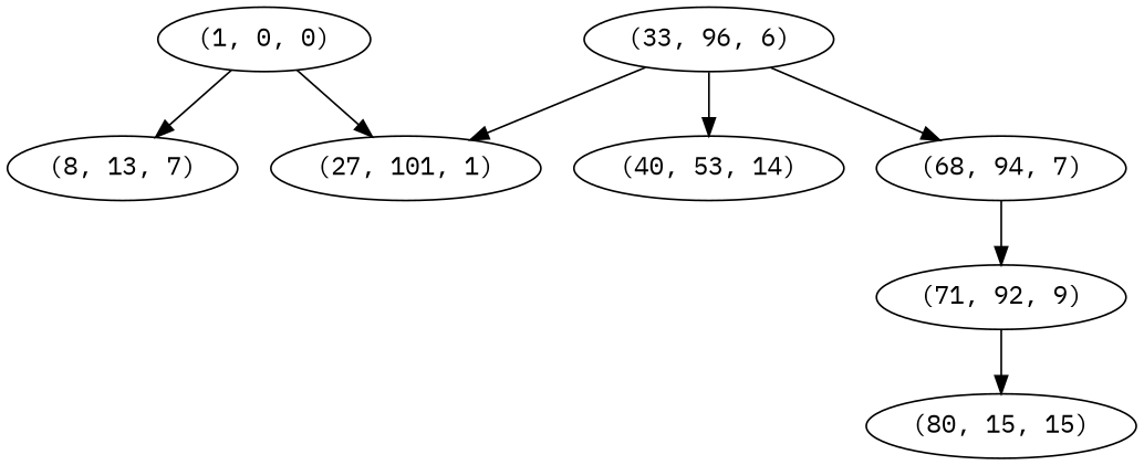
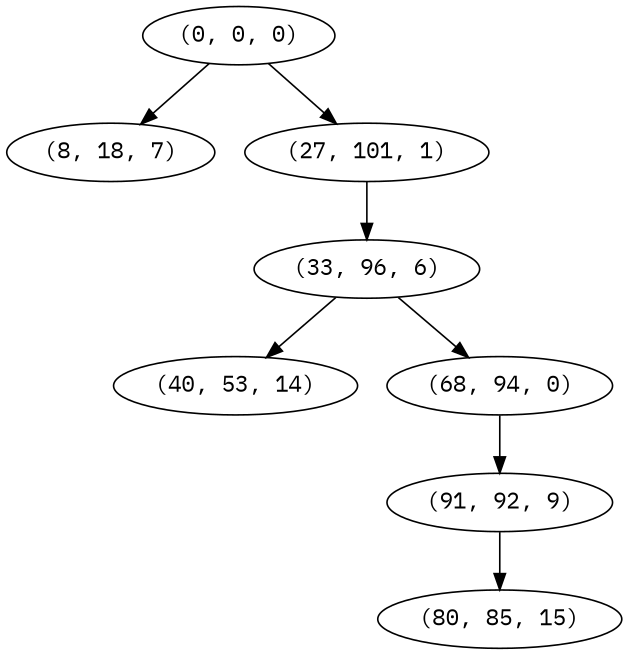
  digraph {
    fontname="IBM Plex Mono"
    node [fontname="IBM Plex Mono"]
    edge [fontname="IBM Plex Mono"]
-   "(0, 0, 0)" [label="(1, 0, 0)"]
-   "(8, 13, 7)"
+   "(0, 0, 0)"
+   "(8, 13, 7)" [label="(8, 18, 7)"]
    "(27, 101, 1)"
    "(33, 96, 6)"
    n5 [label="(40, 53, 14)"]
-   "(68, 94, 7)"
-   "(71, 92, 9)"
-   "(80, 85, 15)" [label="(80, 15, 15)"]
+   "(68, 94, 7)" [label="(68, 94, 0)"]
+   "(71, 92, 9)" [label="(91, 92, 9)"]
+   "(80, 85, 15)"
    "(0, 0, 0)" -> "(8, 13, 7)"
    "(0, 0, 0)" -> "(27, 101, 1)"
-   "(33, 96, 6)" -> "(27, 101, 1)"
+   "(27, 101, 1)" -> "(33, 96, 6)"
    "(33, 96, 6)" -> n5
    "(33, 96, 6)" -> "(68, 94, 7)"
    "(68, 94, 7)" -> "(71, 92, 9)"
    "(71, 92, 9)" -> "(80, 85, 15)"
  }
